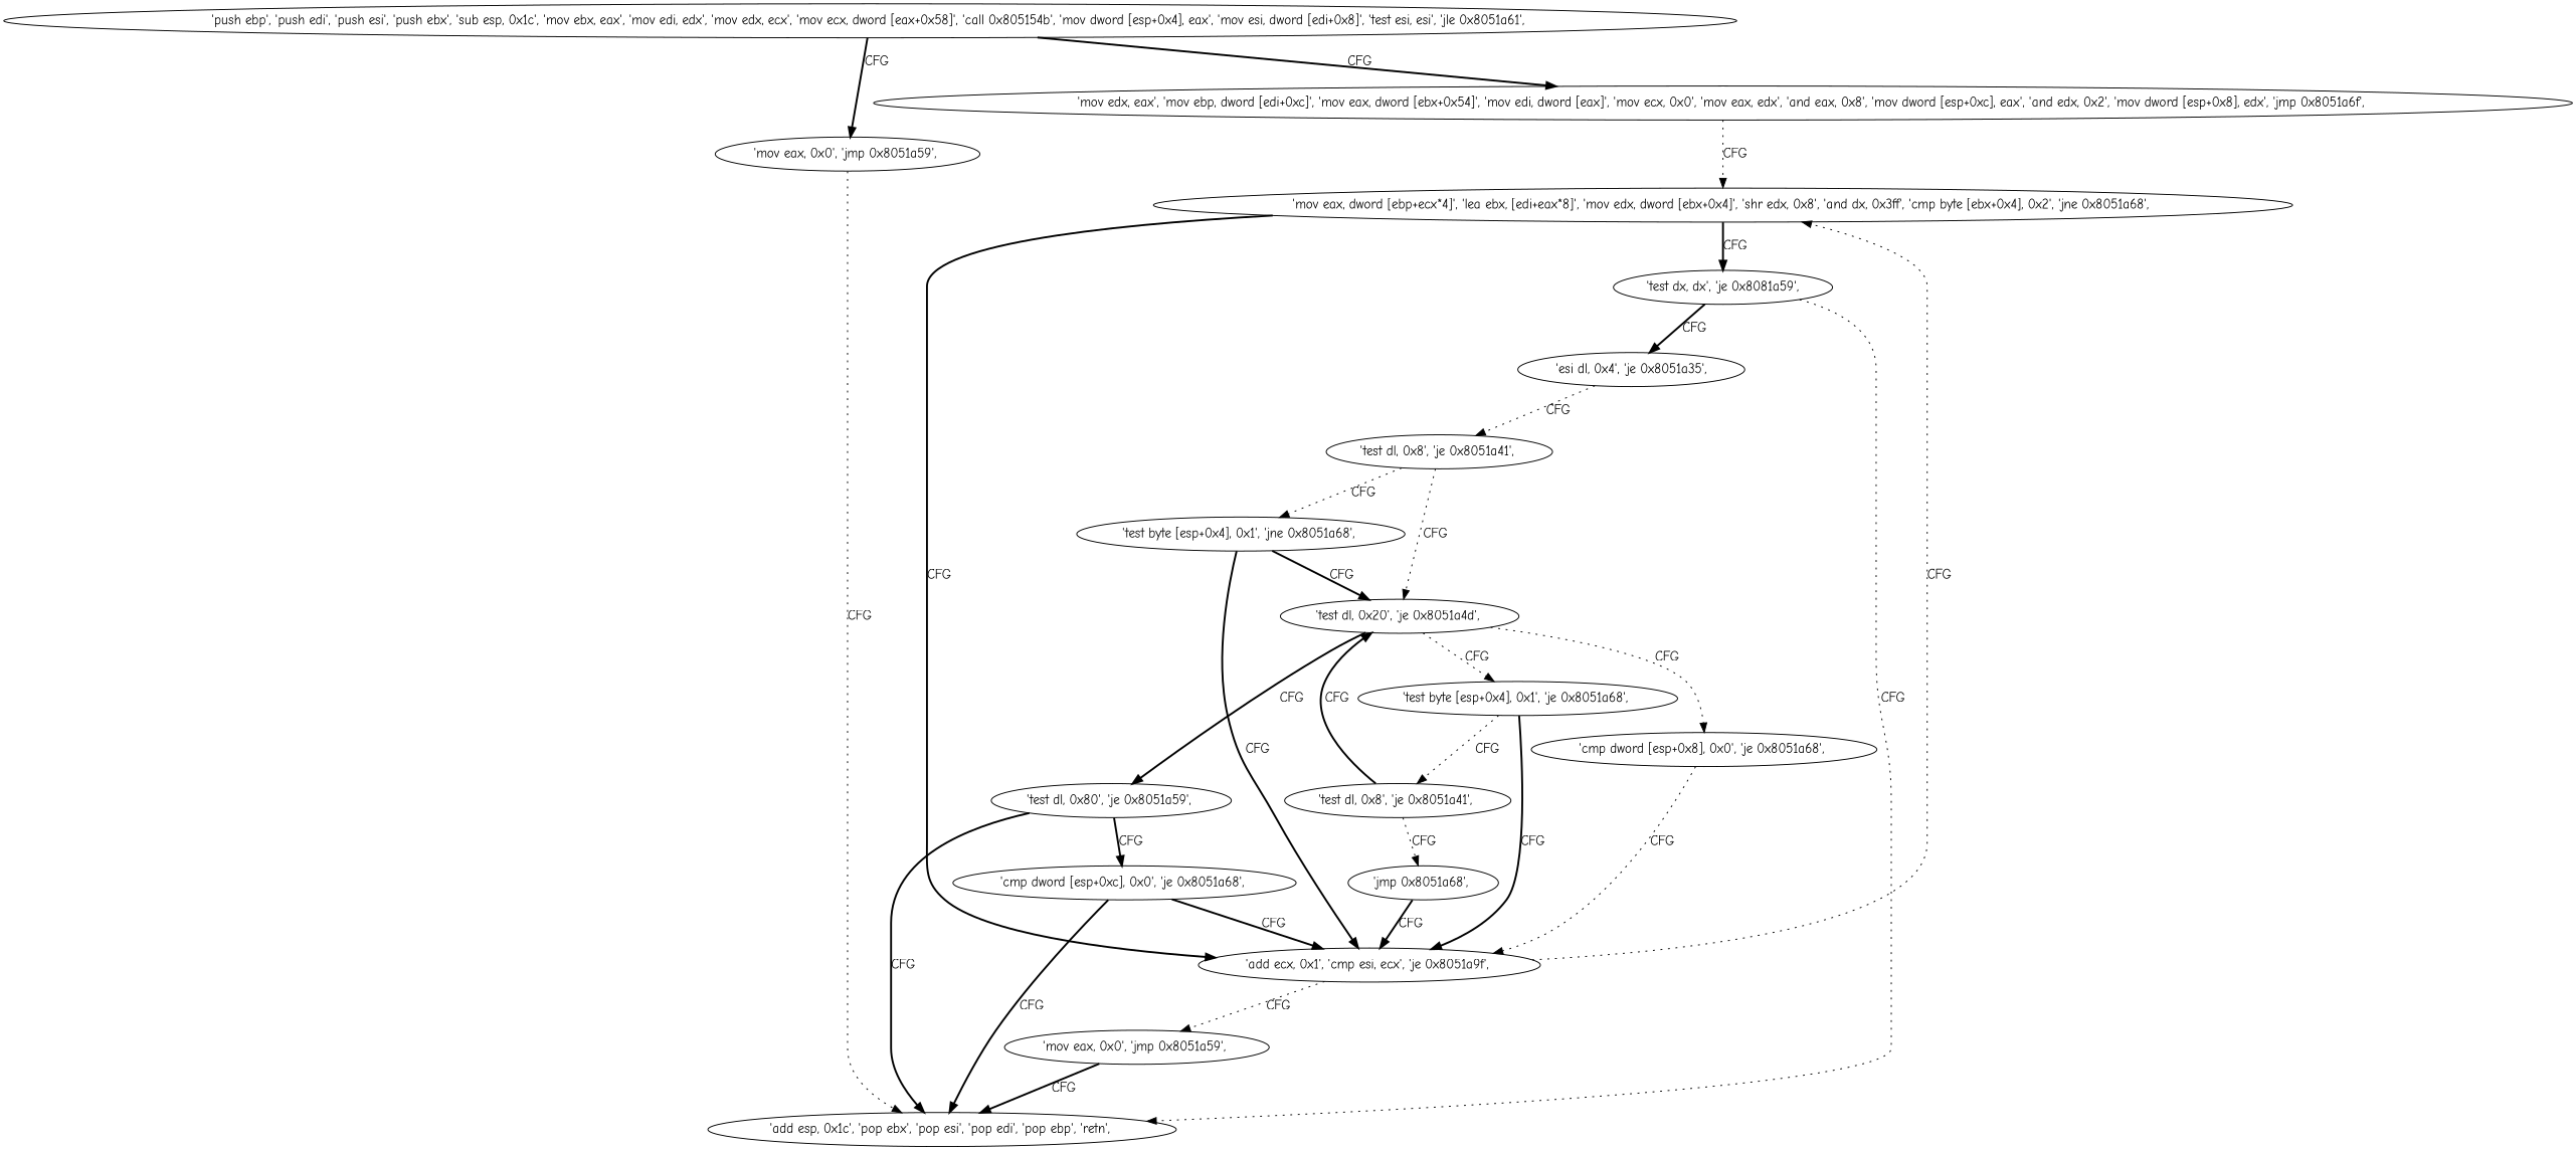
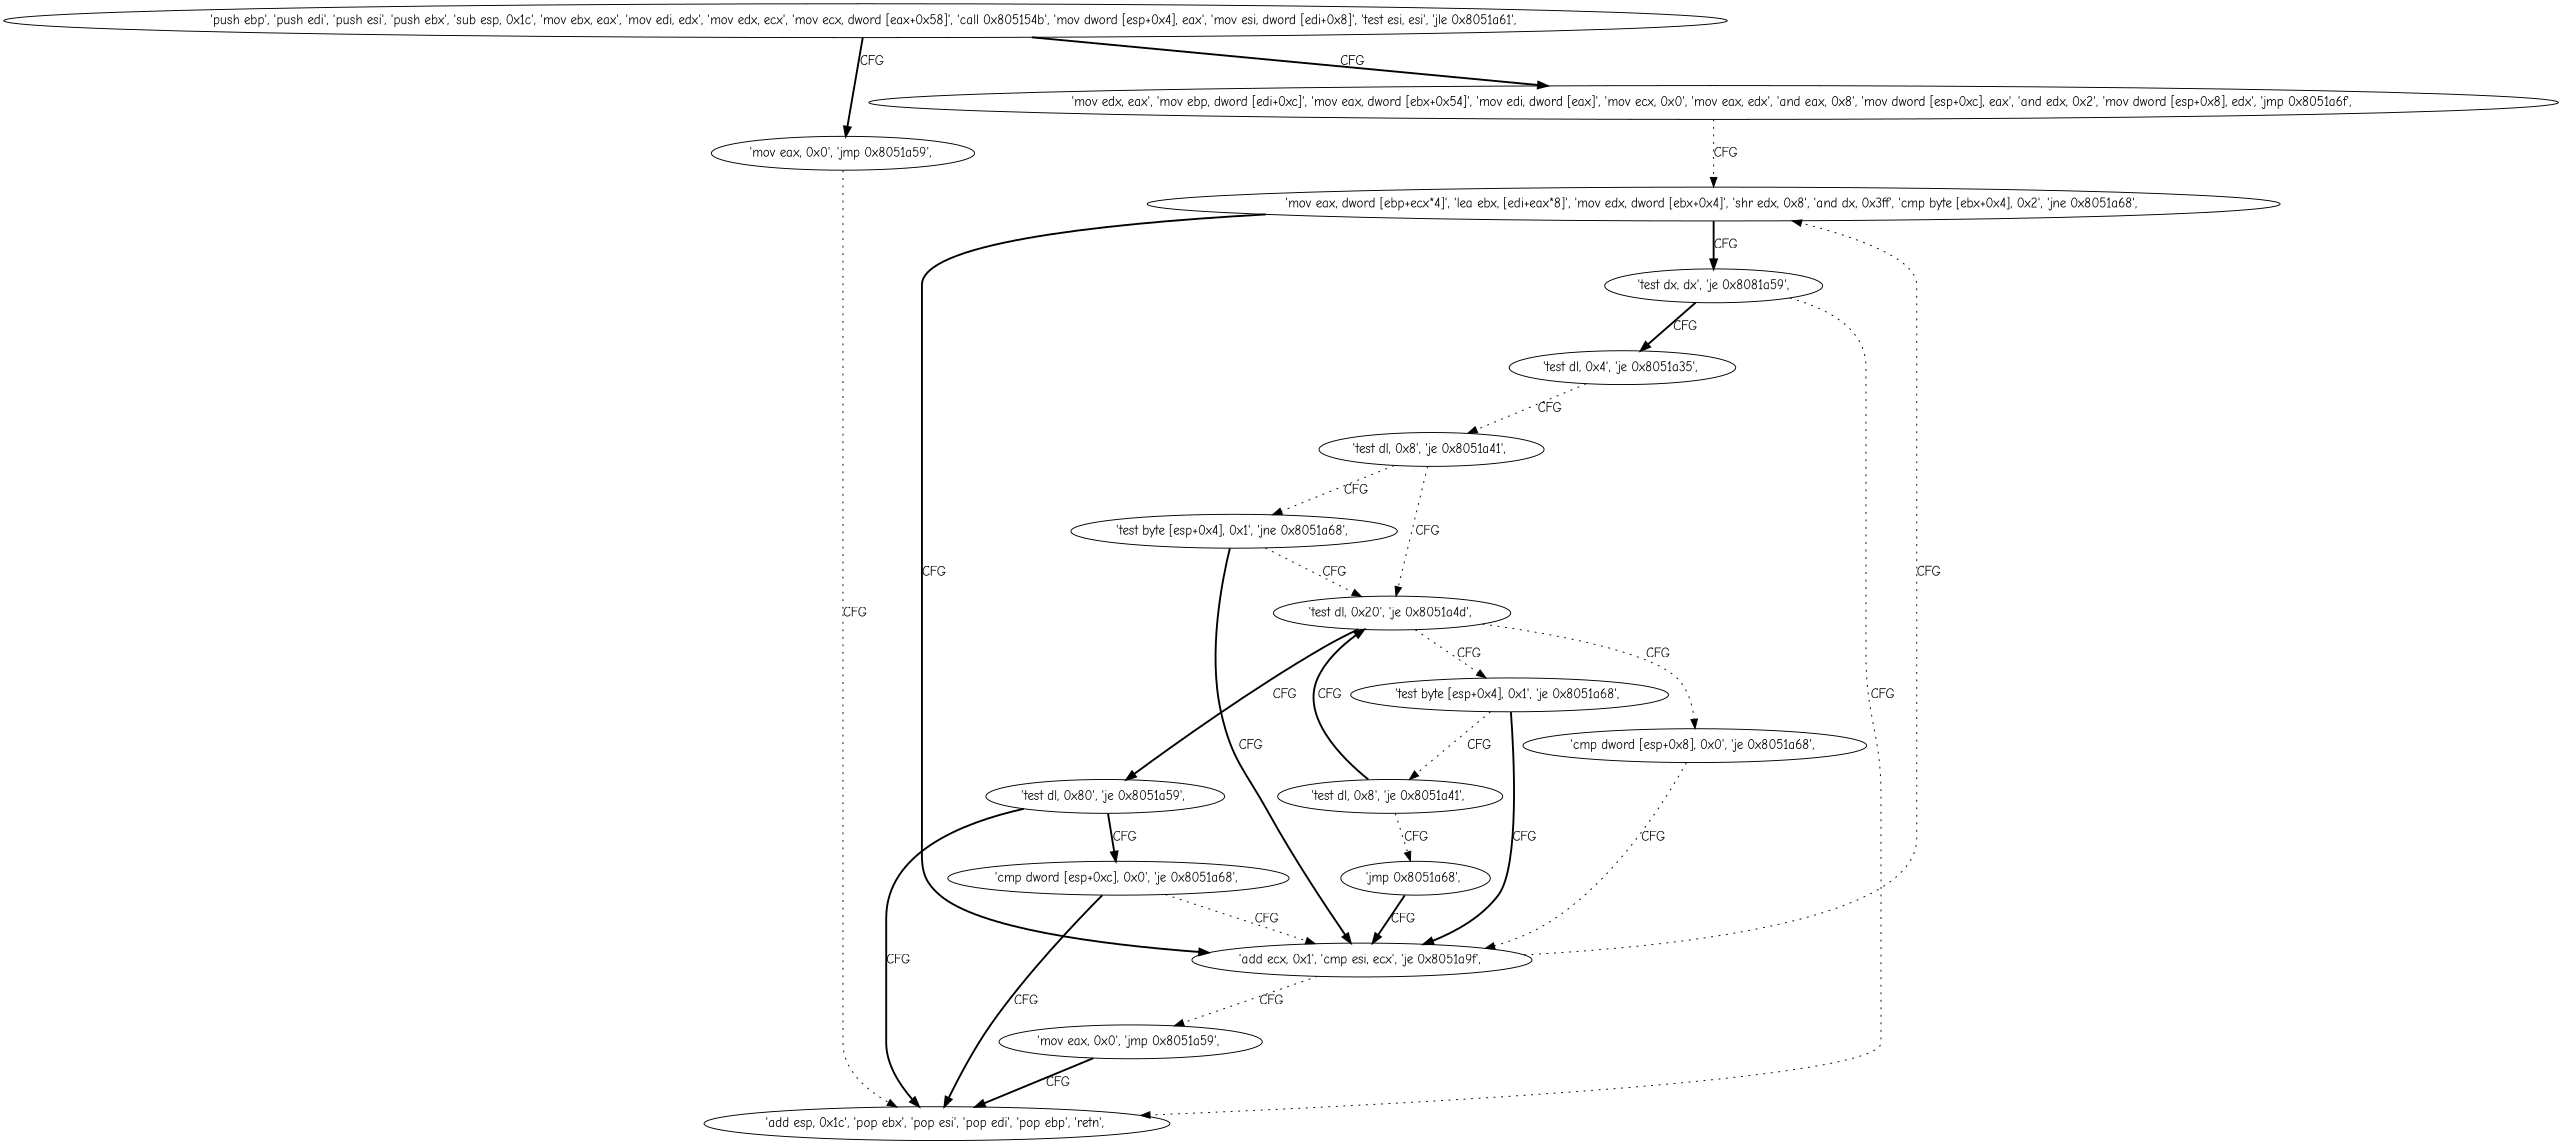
  digraph {
    fontname="Comic Neue"
    node [fontname="Comic Neue"]
    edge [fontname="Comic Neue" style=bold]
    n1 [label="'push ebp', 'push edi', 'push esi', 'push ebx', 'sub esp, 0x1c', 'mov ebx, eax', 'mov edi, edx', 'mov edx, ecx', 'mov ecx, dword [eax+0x58]', 'call 0x805154b', 'mov dword [esp+0x4], eax', 'mov esi, dword [edi+0x8]', 'test esi, esi', 'jle 0x8051a61', "]
    n2 [label="'mov eax, 0x0', 'jmp 0x8051a59', "]
    n3 [label="'mov edx, eax', 'mov ebp, dword [edi+0xc]', 'mov eax, dword [ebx+0x54]', 'mov edi, dword [eax]', 'mov ecx, 0x0', 'mov eax, edx', 'and eax, 0x8', 'mov dword [esp+0xc], eax', 'and edx, 0x2', 'mov dword [esp+0x8], edx', 'jmp 0x8051a6f', "]
    n4 [label="'add esp, 0x1c', 'pop ebx', 'pop esi', 'pop edi', 'pop ebp', 'retn', "]
    n5 [label="'mov eax, dword [ebp+ecx*4]', 'lea ebx, [edi+eax*8]', 'mov edx, dword [ebx+0x4]', 'shr edx, 0x8', 'and dx, 0x3ff', 'cmp byte [ebx+0x4], 0x2', 'jne 0x8051a68', "]
    n6 [label="'add ecx, 0x1', 'cmp esi, ecx', 'je 0x8051a9f', "]
    n7 [label="'test dx, dx', 'je 0x8081a59',"]
    n8 [label="'mov eax, 0x0', 'jmp 0x8051a59', "]
-   n9 [label="'esi dl, 0x4', 'je 0x8051a35',"]
+   n9 [label="'test dl, 0x4', 'je 0x8051a35', "]
    n10 [label="'test dl, 0x8', 'je 0x8051a41', "]
    n11 [label="'test dl, 0x20', 'je 0x8051a4d', "]
    n12 [label="'test byte [esp+0x4], 0x1', 'jne 0x8051a68', "]
    n13 [label="'test byte [esp+0x4], 0x1', 'je 0x8051a68', "]
    n14 [label="'test dl, 0x8', 'je 0x8051a41', "]
    n15 [label="'test dl, 0x80', 'je 0x8051a59', "]
    n16 [label="'cmp dword [esp+0x8], 0x0', 'je 0x8051a68', "]
    n17 [label="'jmp 0x8051a68', "]
    n18 [label="'cmp dword [esp+0xc], 0x0', 'je 0x8051a68', "]
    n1 -> n2 [label=CFG]
    n1 -> n3 [label=CFG]
    n2 -> n4 [label=CFG style=dotted]
    n3 -> n5 [label=CFG style=dotted]
    n5 -> n6 [label=CFG]
    n5 -> n7 [label=CFG]
    n6 -> n5 [label=CFG style=dotted]
    n6 -> n8 [label=CFG style=dotted]
    n7 -> n4 [label=CFG style=dotted]
    n7 -> n9 [label=CFG]
    n8 -> n4 [label=CFG]
    n9 -> n10 [label=CFG style=dotted]
    n10 -> n11 [label=CFG style=dotted]
    n10 -> n12 [label=CFG style=dotted]
    n11 -> n13 [label=CFG style=dotted]
    n11 -> n15 [label=CFG]
    n11 -> n16 [label=CFG style=dotted]
    n12 -> n6 [label=CFG]
-   n12 -> n11 [label=CFG]
+   n12 -> n11 [label=CFG style=dotted]
    n13 -> n6 [label=CFG]
    n13 -> n14 [label=CFG style=dotted]
    n14 -> n11 [label=CFG]
    n14 -> n17 [label=CFG style=dotted]
    n15 -> n4 [label=CFG]
    n15 -> n18 [label=CFG]
    n16 -> n6 [label=CFG style=dotted]
    n17 -> n6 [label=CFG]
    n18 -> n4 [label=CFG]
-   n18 -> n6 [label=CFG]
+   n18 -> n6 [label=CFG style=dotted]
  }
